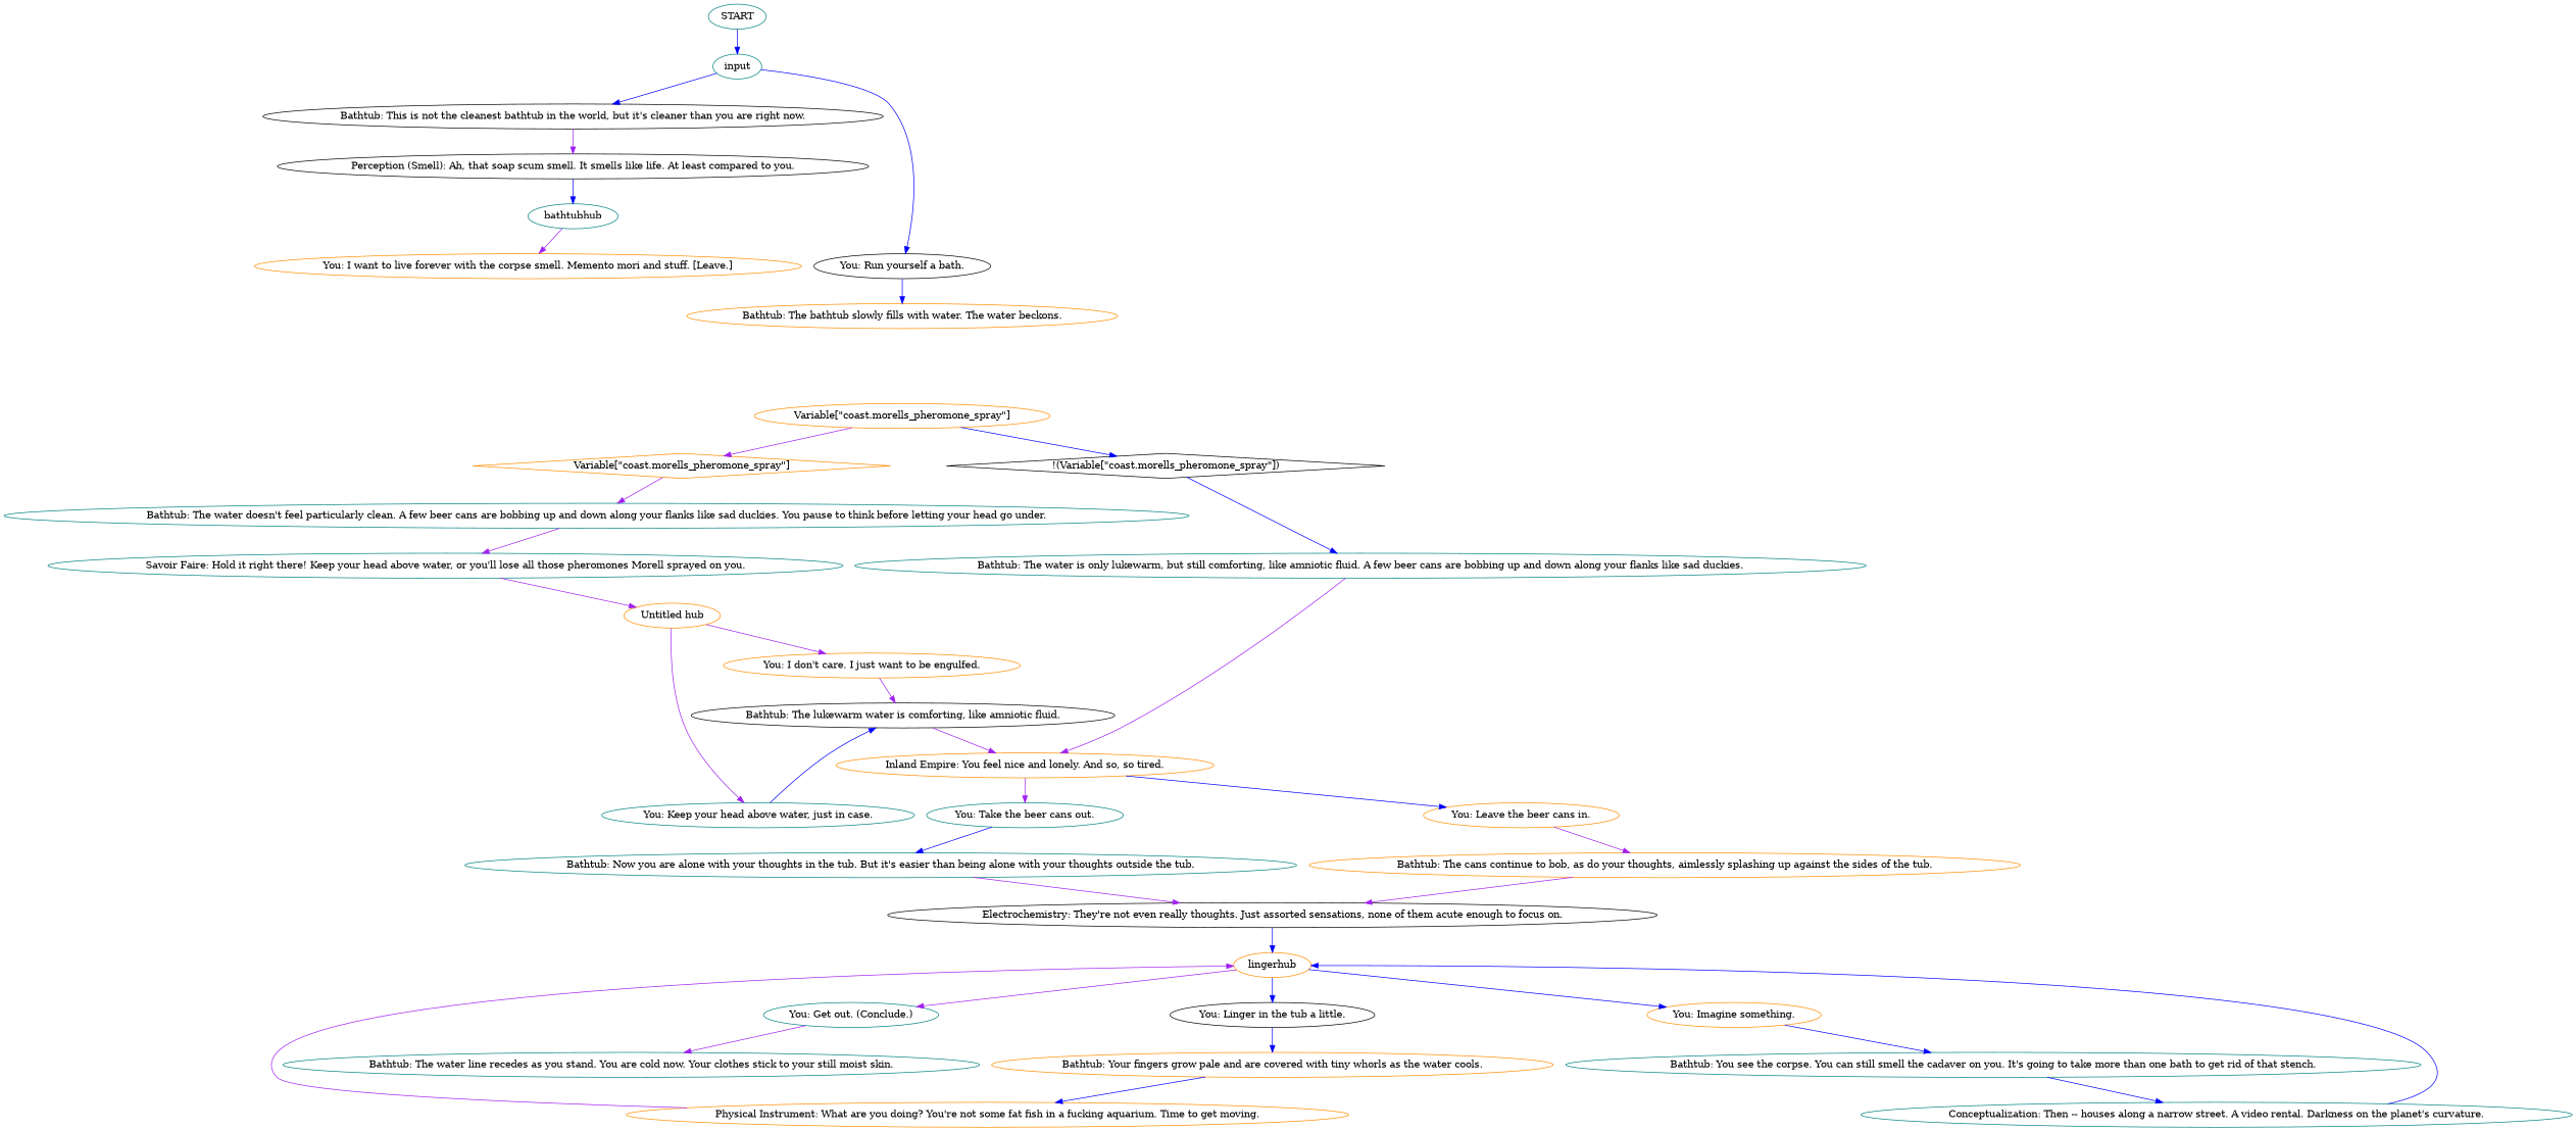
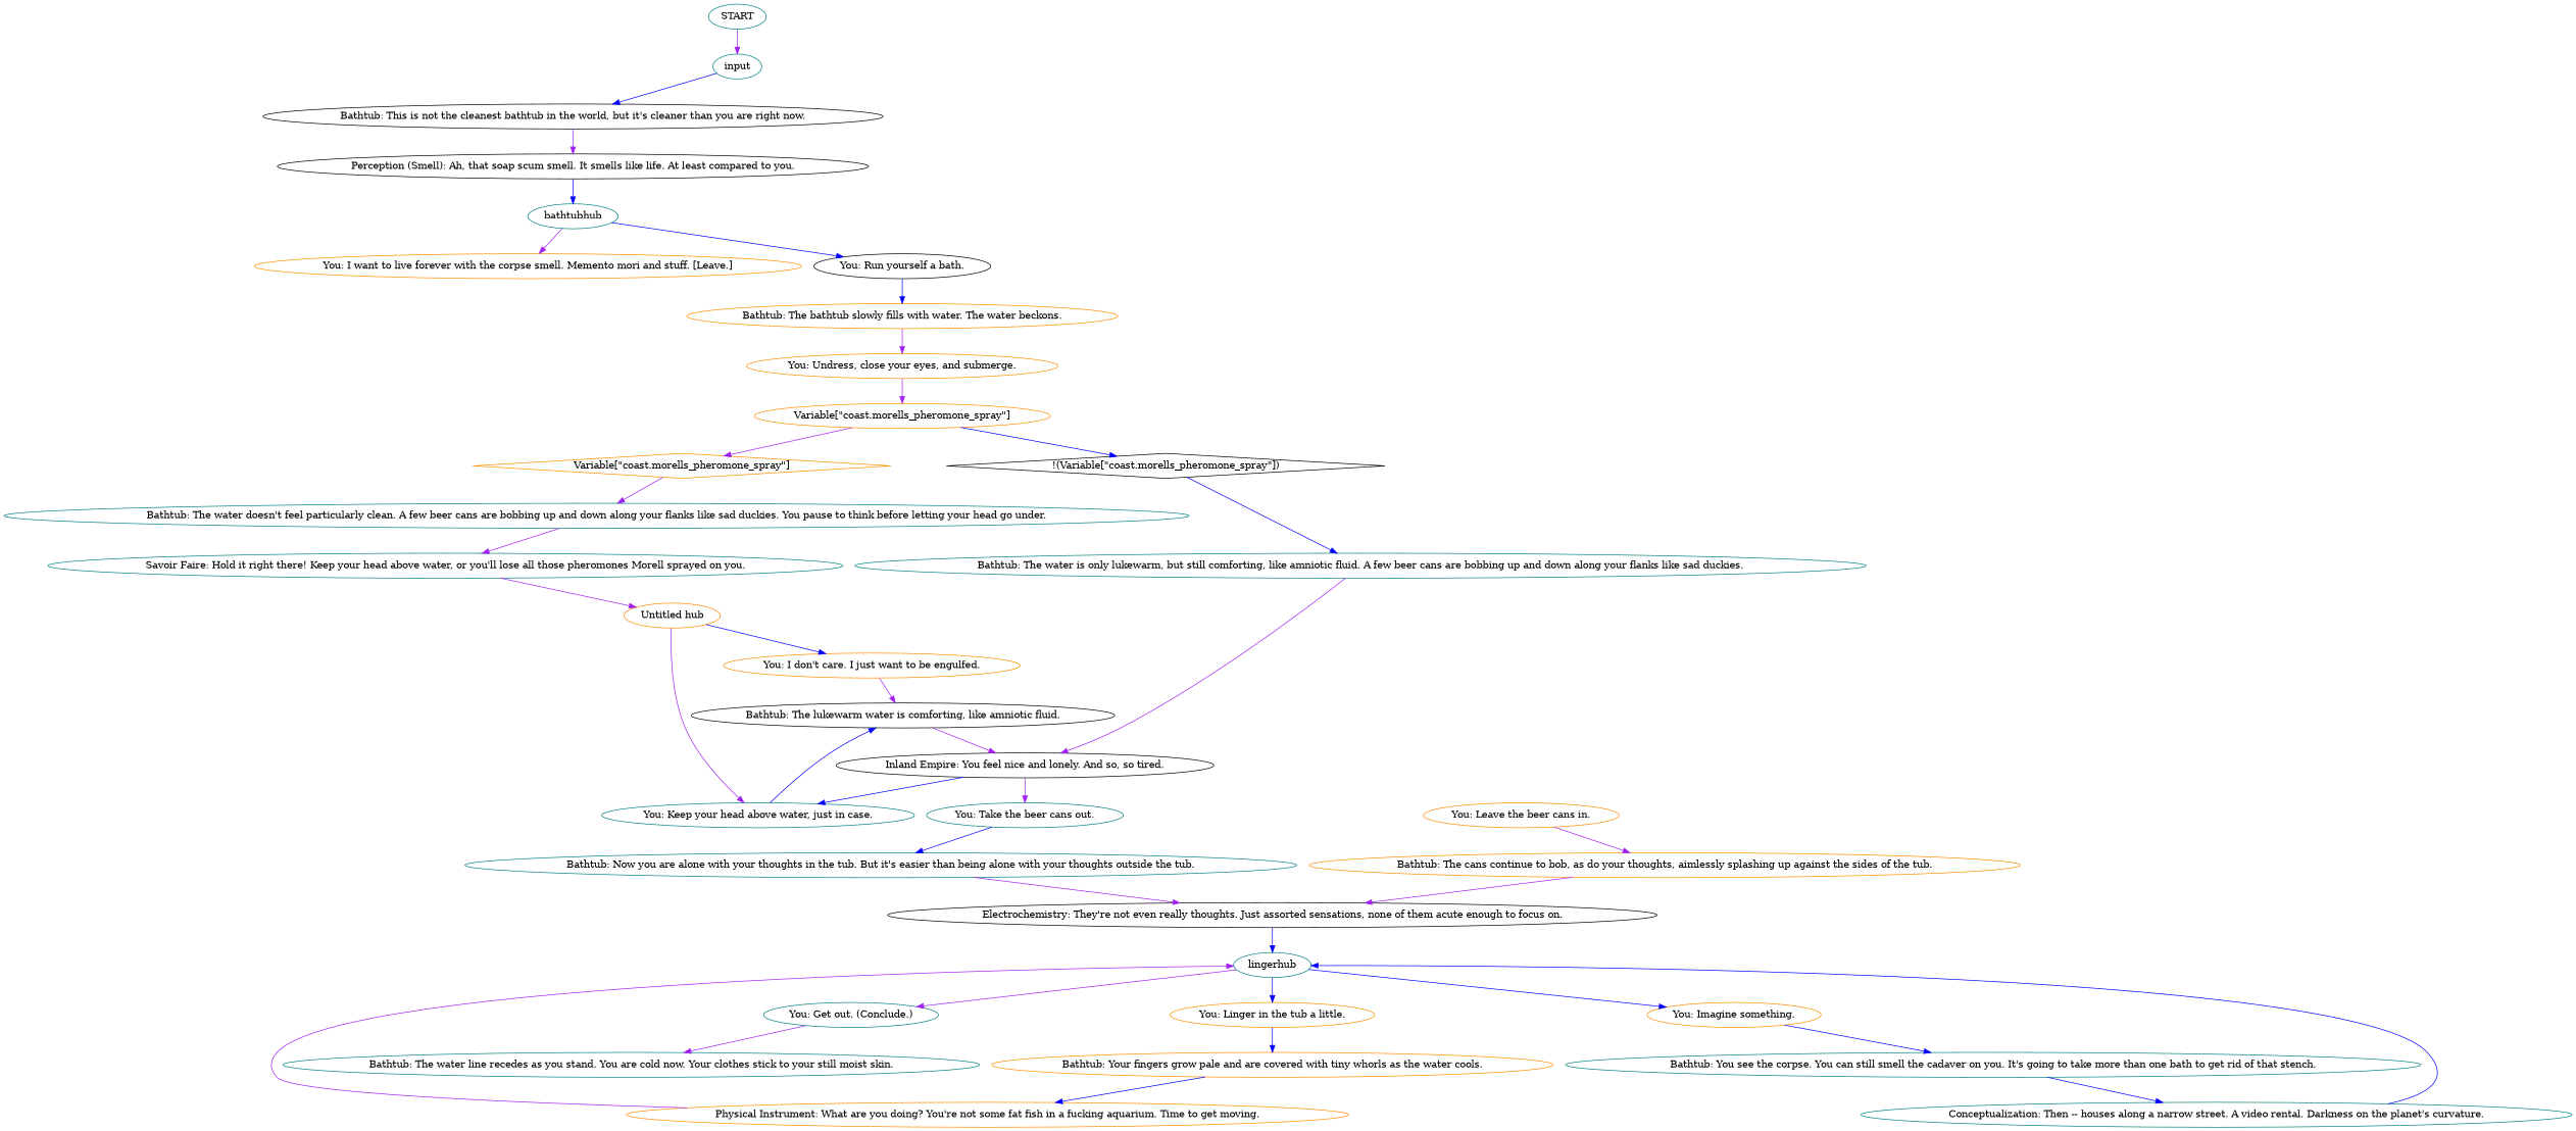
  digraph {
    node [color=teal]
    edge [color=purple]
    n1 [label=START]
    n2 [label=input]
    n3 [color=black label="Bathtub: This is not the cleanest bathtub in the world, but it's cleaner than you are right now."]
    n4 [color=black label="Perception (Smell): Ah, that soap scum smell. It smells like life. At least compared to you."]
    n5 [label=bathtubhub]
    n6 [label="Savoir Faire: Hold it right there! Keep your head above water, or you'll lose all those pheromones Morell sprayed on you."]
    n7 [color=darkorange label="Untitled hub"]
    n8 [color=darkorange label="You: I don't care. I just want to be engulfed."]
    n9 [label="You: Keep your head above water, just in case."]
    n10 [color=darkorange label="Variable[\"coast.morells_pheromone_spray\"]"]
    n11 [color=darkorange label="Variable[\"coast.morells_pheromone_spray\"]" shape=diamond]
    n12 [color=black label="!(Variable[\"coast.morells_pheromone_spray\"])" shape=diamond]
    n13 [label="Bathtub: The water doesn't feel particularly clean. A few beer cans are bobbing up and down along your flanks like sad duckies. You pause to think before letting your head go under."]
    n14 [label="Bathtub: The water is only lukewarm, but still comforting, like amniotic fluid. A few beer cans are bobbing up and down along your flanks like sad duckies."]
-   n15 [color=darkorange label="Inland Empire: You feel nice and lonely. And so, so tired."]
+   n15 [color=black label="Inland Empire: You feel nice and lonely. And so, so tired."]
    n16 [color=black label="You: Run yourself a bath."]
    n17 [color=darkorange label="Bathtub: The bathtub slowly fills with water. The water beckons."]
+   n18 [color=darkorange label="You: Undress, close your eyes, and submerge."]
    n19 [color=darkorange label="You: Leave the beer cans in."]
    n20 [color=darkorange label="Bathtub: The cans continue to bob, as do your thoughts, aimlessly splashing up against the sides of the tub."]
    n21 [color=black label="Electrochemistry: They're not even really thoughts. Just assorted sensations, none of them acute enough to focus on."]
    n22 [label="You: Take the beer cans out."]
    n23 [label="Bathtub: Now you are alone with your thoughts in the tub. But it's easier than being alone with your thoughts outside the tub."]
    n24 [color=darkorange label="Physical Instrument: What are you doing? You're not some fat fish in a fucking aquarium. Time to get moving."]
-   n25 [color=darkorange label=lingerhub]
+   n25 [label=lingerhub]
    n26 [label="You: Get out. (Conclude.)"]
-   n27 [color=black label="You: Linger in the tub a little."]
+   n27 [color=darkorange label="You: Linger in the tub a little."]
    n28 [color=darkorange label="You: Imagine something."]
    n29 [label="Bathtub: The water line recedes as you stand. You are cold now. Your clothes stick to your still moist skin."]
    n30 [color=darkorange label="Bathtub: Your fingers grow pale and are covered with tiny whorls as the water cools."]
    n31 [label="Bathtub: You see the corpse. You can still smell the cadaver on you. It's going to take more than one bath to get rid of that stench."]
    n32 [color=darkorange label="You: I want to live forever with the corpse smell. Memento mori and stuff. [Leave.]"]
    n33 [color=black label="Bathtub: The lukewarm water is comforting, like amniotic fluid."]
    n34 [label="Conceptualization: Then -- houses along a narrow street. A video rental. Darkness on the planet's curvature."]
-   n1 -> n2 [color=blue]
+   n1 -> n2
    n2 -> n3 [color=blue]
    n3 -> n4
    n4 -> n5 [color=blue]
-   n2 -> n16 [color=blue]
+   n5 -> n16 [color=blue]
    n5 -> n32
    n6 -> n7
-   n7 -> n8
+   n7 -> n8 [color=blue]
    n7 -> n9
    n8 -> n33
    n9 -> n33 [color=blue]
    n10 -> n11
    n10 -> n12 [color=blue]
    n11 -> n13
    n12 -> n14 [color=blue]
    n13 -> n6
    n14 -> n15
-   n15 -> n19 [color=blue]
+   n15 -> n9 [color=blue]
    n15 -> n22
    n16 -> n17 [color=blue]
+   n17 -> n18
+   n18 -> n10
    n19 -> n20
    n20 -> n21
    n21 -> n25 [color=blue]
    n22 -> n23 [color=blue]
    n23 -> n21
    n24 -> n25
    n25 -> n26
    n25 -> n27 [color=blue]
    n25 -> n28 [color=blue]
    n26 -> n29
    n27 -> n30 [color=blue]
    n28 -> n31 [color=blue]
    n30 -> n24 [color=blue]
    n31 -> n34 [color=blue]
    n33 -> n15
    n34 -> n25 [color=blue]
  }
